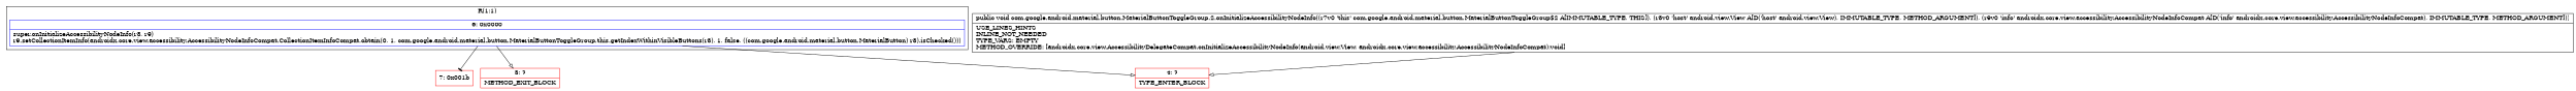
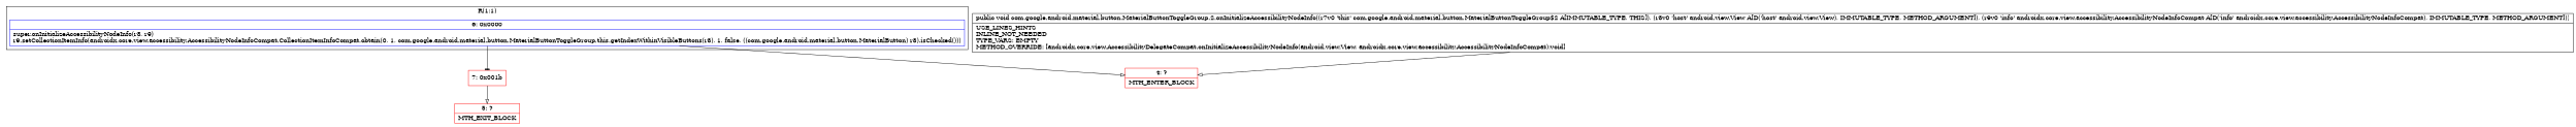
  digraph {
    node [color=red shape=record]
    edge [arrowhead=onormal]
    n1 [color=blue label="{6\:\ 0x0000|super.onInitializeAccessibilityNodeInfo(r8, r9)\lr9.setCollectionItemInfo(androidx.core.view.accessibility.AccessibilityNodeInfoCompat.CollectionItemInfoCompat.obtain(0, 1, com.google.android.material.button.MaterialButtonToggleGroup.this.getIndexWithinVisibleButtons(r8), 1, false, ((com.google.android.material.button.MaterialButton) r8).isChecked()))\l}"]
    n2 [label="{7\:\ 0x001b}"]
-   n3 [label="{4\:\ ?|TYPE_ENTER_BLOCK\l}"]
-   n4 [label="{5\:\ ?|METHOD_EXIT_BLOCK\l}"]
+   n3 [label="{4\:\ ?|MTH_ENTER_BLOCK\l}"]
+   n4 [label="{5\:\ ?|MTH_EXIT_BLOCK\l}"]
    n5 [label="{public void com.google.android.material.button.MaterialButtonToggleGroup.2.onInitializeAccessibilityNodeInfo((r7v0 'this' com.google.android.material.button.MaterialButtonToggleGroup$2 A[IMMUTABLE_TYPE, THIS]), (r8v0 'host' android.view.View A[D('host' android.view.View), IMMUTABLE_TYPE, METHOD_ARGUMENT]), (r9v0 'info' androidx.core.view.accessibility.AccessibilityNodeInfoCompat A[D('info' androidx.core.view.accessibility.AccessibilityNodeInfoCompat), IMMUTABLE_TYPE, METHOD_ARGUMENT]))  | USE_LINES_HINTS\lINLINE_NOT_NEEDED\lTYPE_VARS: EMPTY\lMETHOD_OVERRIDE: [androidx.core.view.AccessibilityDelegateCompat.onInitializeAccessibilityNodeInfo(android.view.View, androidx.core.view.accessibility.AccessibilityNodeInfoCompat):void]\l}" color=""]
    subgraph cluster_1 {
      label="R(1:1)"
      n1
    }
    n1 -> n2 [arrowhead=tee]
    n1 -> n3
-   n1 -> n4
+   n2 -> n4
    n5 -> n3
  }
